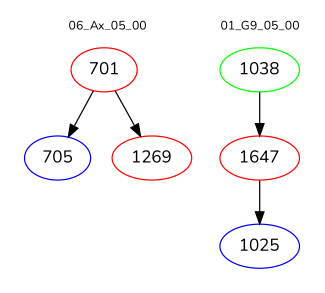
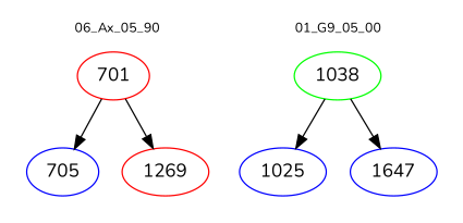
  digraph {
    fontname=Nunito
    node [color=red fontname=Nunito]
    edge [color=black fontname=Nunito]
    n1 [label=701]
    n2 [color=blue label=705]
    n3 [label=1269]
    n4 [color=green label=1038]
    n5 [color=blue label=1025]
-   n6 [label=1647]
+   n6 [color=blue label=1647]
    subgraph cluster_1 {
      color=white
      fontsize=10
-     label="06_Ax_05_00"
+     label="06_Ax_05_90"
      n1
      n2
      n3
    }
    subgraph cluster_2 {
      color=white
      fontsize=10
      label="01_G9_05_00"
      n4
      n5
      n6
    }
    n1 -> n2
    n1 -> n3
-   n6 -> n5
+   n4 -> n5
    n4 -> n6
  }
